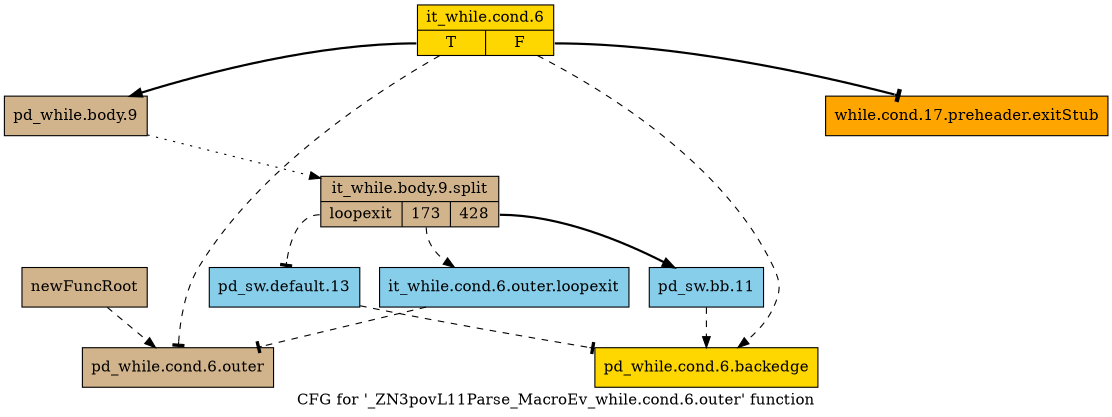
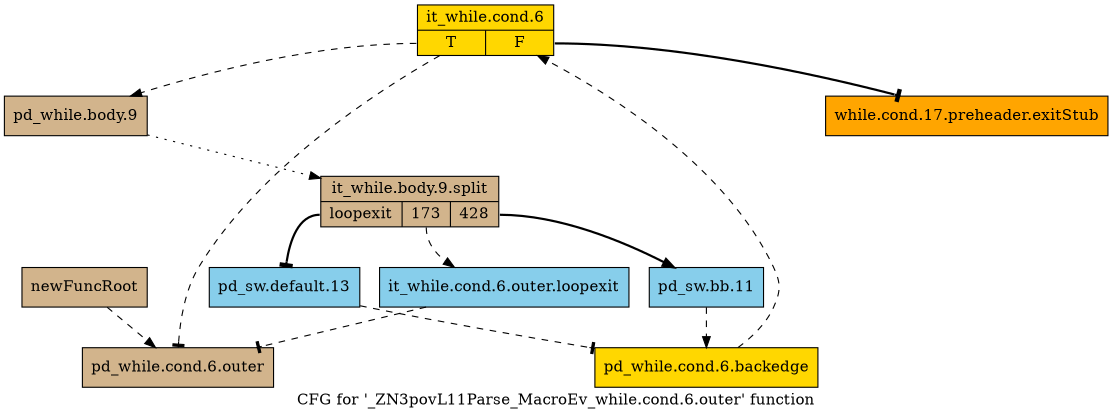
  digraph {
    label="CFG for '_ZN3povL11Parse_MacroEv_while.cond.6.outer' function"
    node [fillcolor=tan shape=record style=filled]
    edge [arrowhead=normal style=dashed]
    n1 [label="{newFuncRoot}"]
    n2 [label="{pd_while.cond.6.outer}"]
    n3 [fillcolor=gold label="{it_while.cond.6|{<s0>T|<s1>F}}"]
    n4 [fillcolor=orange label="{while.cond.17.preheader.exitStub}"]
    n5 [label="{pd_while.body.9}"]
    n6 [label="{it_while.body.9.split|{<s0>loopexit|<s1>173|<s2>428}}"]
    n7 [fillcolor=skyblue label="{pd_sw.default.13}"]
    n8 [fillcolor=skyblue label="{it_while.cond.6.outer.loopexit}"]
    n9 [fillcolor=skyblue label="{pd_sw.bb.11}"]
    n10 [fillcolor=gold label="{pd_while.cond.6.backedge}"]
    n1 -> n2
    n3 -> n2 [arrowhead=tee]
    n3 -> n4 [arrowhead=tee style=bold tailport=s1]
-   n3 -> n5 [style=bold tailport=s0]
+   n3 -> n5 [tailport=s0]
    n5 -> n6 [style=dotted]
-   n6 -> n7 [arrowhead=tee tailport=s0]
+   n6 -> n7 [arrowhead=tee style=bold tailport=s0]
    n6 -> n8 [tailport=s1]
    n6 -> n9 [style=bold tailport=s2]
    n7 -> n10 [arrowhead=tee]
    n8 -> n2 [arrowhead=tee]
    n9 -> n10
-   n3 -> n10
+   n10 -> n3
  }
